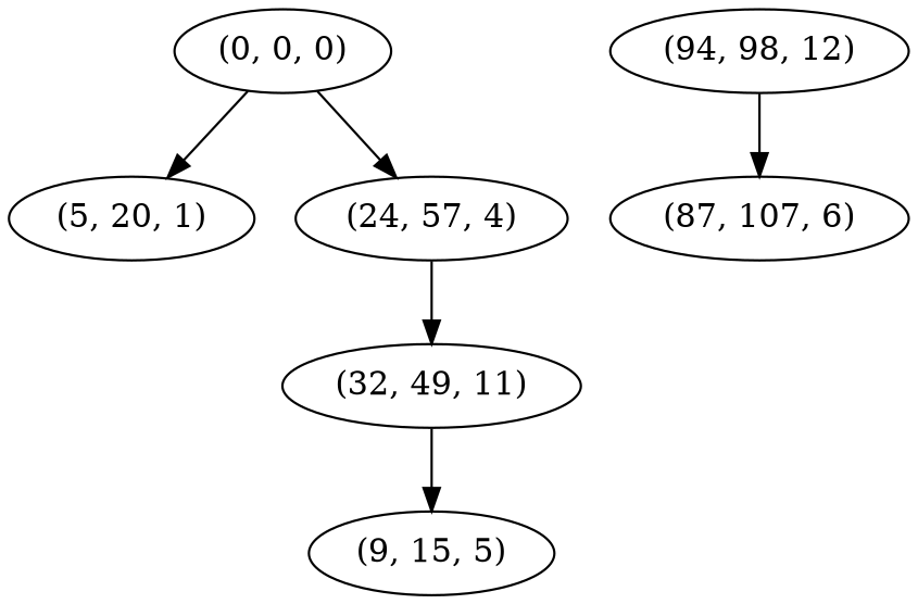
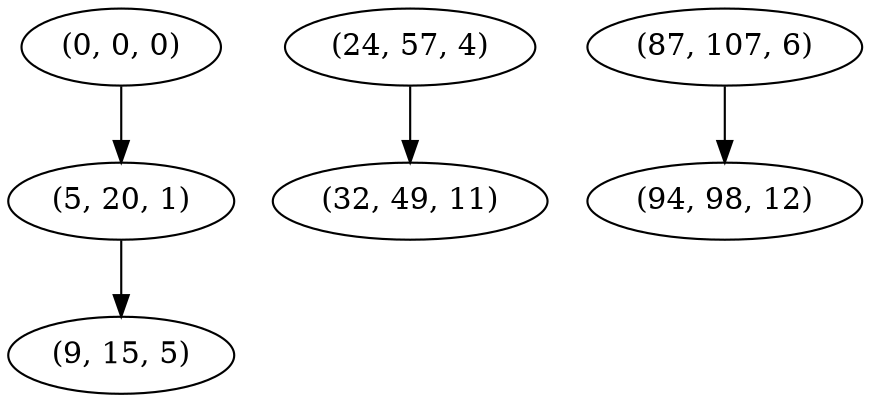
  digraph {
    "(0, 0, 0)"
    "(5, 20, 1)"
    "(24, 57, 4)"
    "(9, 15, 5)"
    "(32, 49, 11)"
    "(87, 107, 6)"
    "(94, 98, 12)"
    "(0, 0, 0)" -> "(5, 20, 1)"
-   "(0, 0, 0)" -> "(24, 57, 4)"
-   "(32, 49, 11)" -> "(9, 15, 5)"
+   "(5, 20, 1)" -> "(9, 15, 5)"
    "(24, 57, 4)" -> "(32, 49, 11)"
-   "(94, 98, 12)" -> "(87, 107, 6)"
+   "(87, 107, 6)" -> "(94, 98, 12)"
  }
